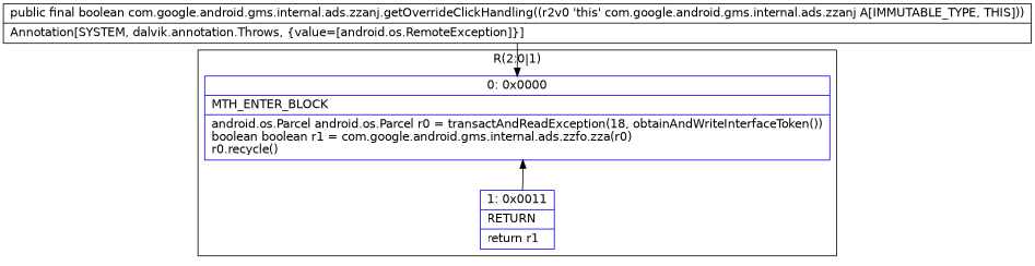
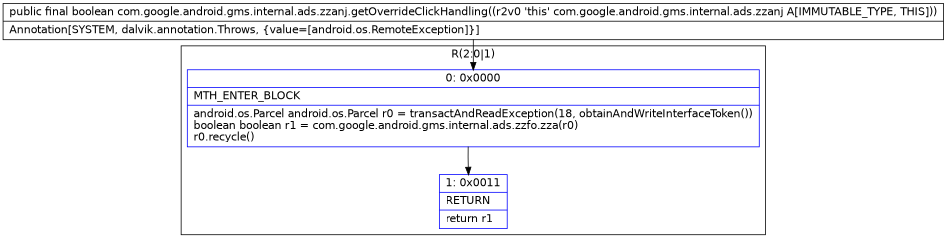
  digraph {
    fontname="DejaVu Sans"
    node [color=blue shape=record fontname="DejaVu Sans"]
    edge [fontname="DejaVu Sans"]
    n1 [label="{0\:\ 0x0000|MTH_ENTER_BLOCK\l|android.os.Parcel android.os.Parcel r0 = transactAndReadException(18, obtainAndWriteInterfaceToken())\lboolean boolean r1 = com.google.android.gms.internal.ads.zzfo.zza(r0)\lr0.recycle()\l}"]
    n2 [label="{1\:\ 0x0011|RETURN\l|return r1\l}"]
    n3 [label="{public final boolean com.google.android.gms.internal.ads.zzanj.getOverrideClickHandling((r2v0 'this' com.google.android.gms.internal.ads.zzanj A[IMMUTABLE_TYPE, THIS]))  | Annotation[SYSTEM, dalvik.annotation.Throws, \{value=[android.os.RemoteException]\}]\l}" color=""]
    subgraph cluster_1 {
      label="R(2:0|1)"
      n1
      n2
    }
-   n2 -> n1
+   n1 -> n2
    n3 -> n1
  }
